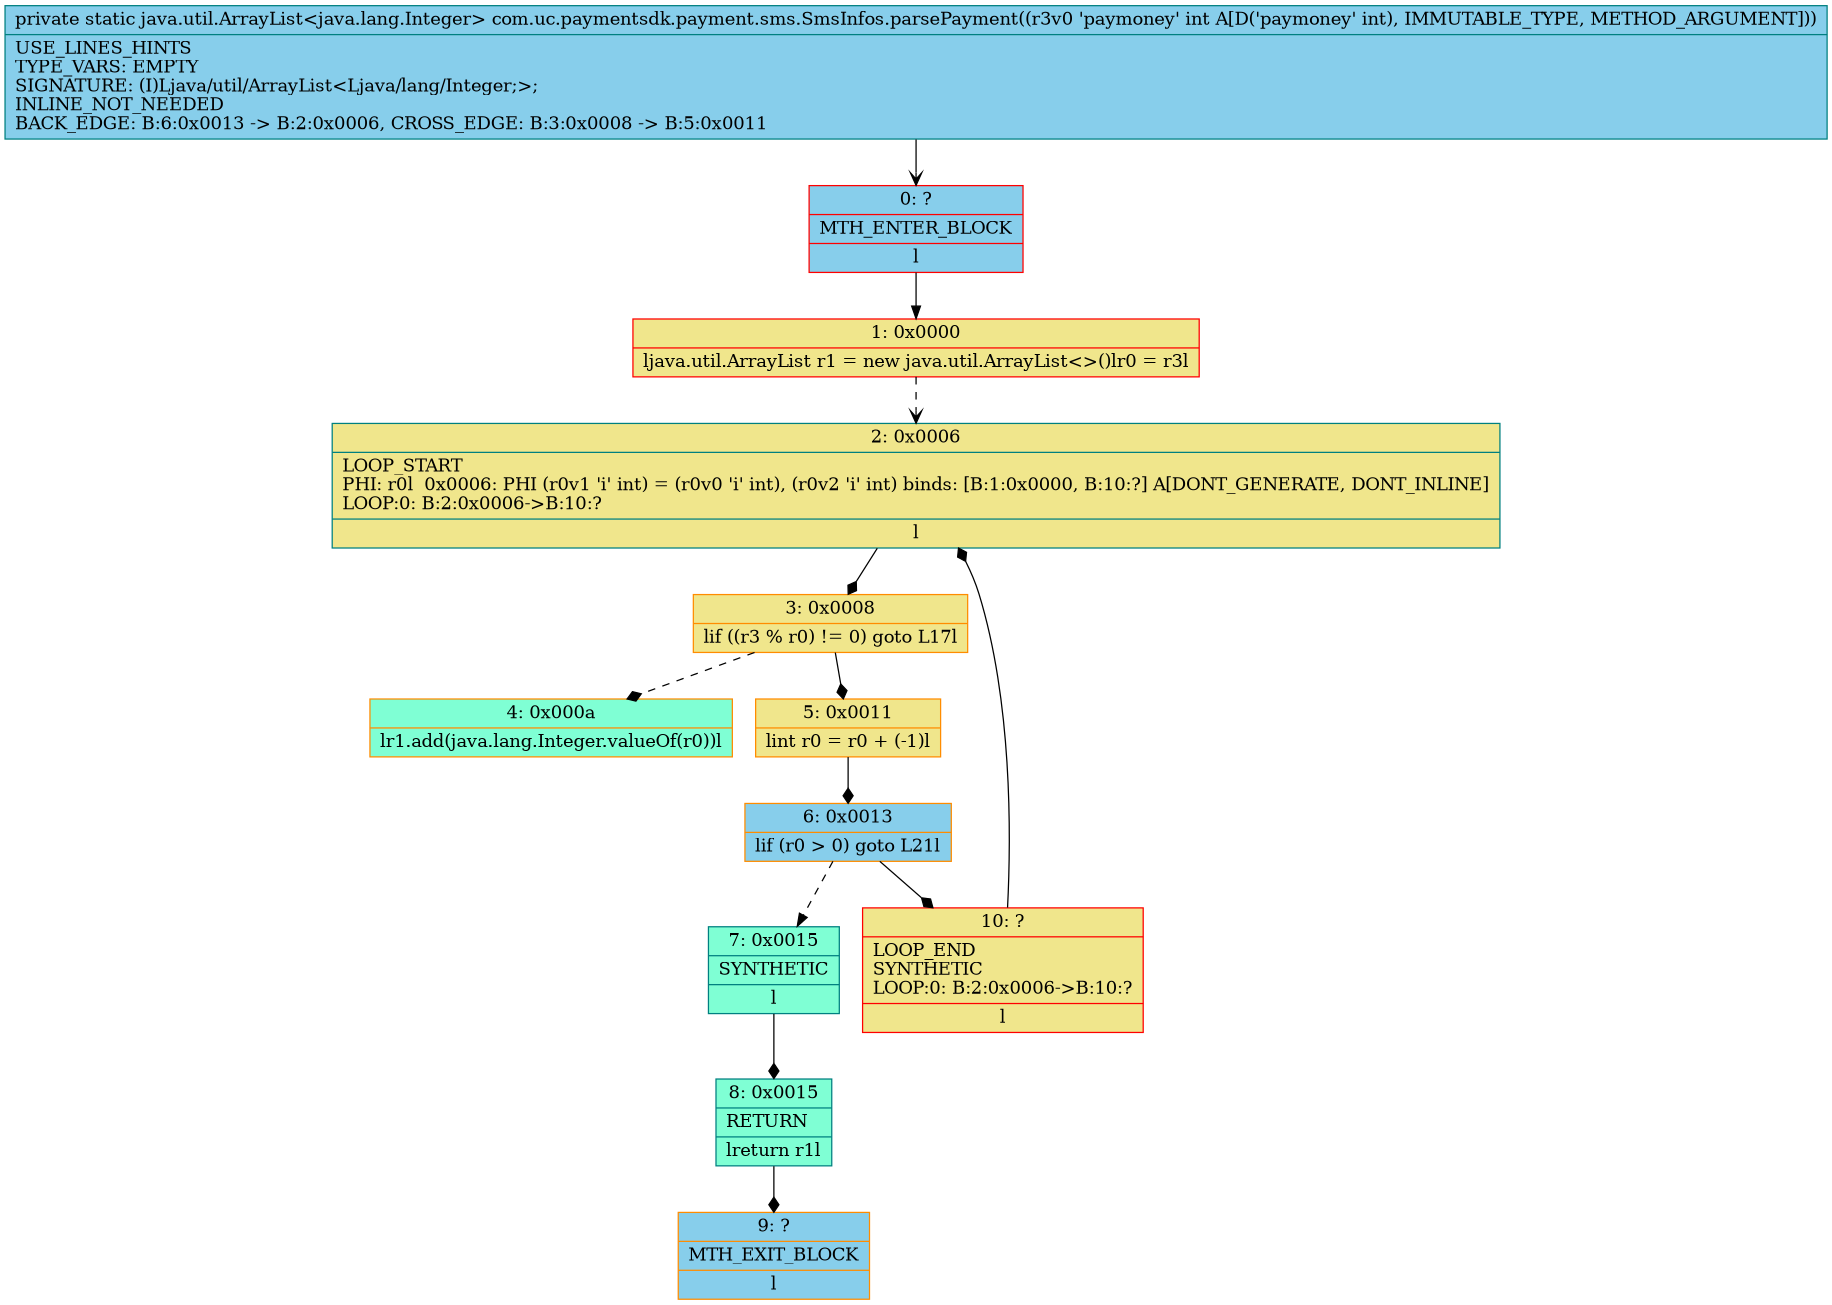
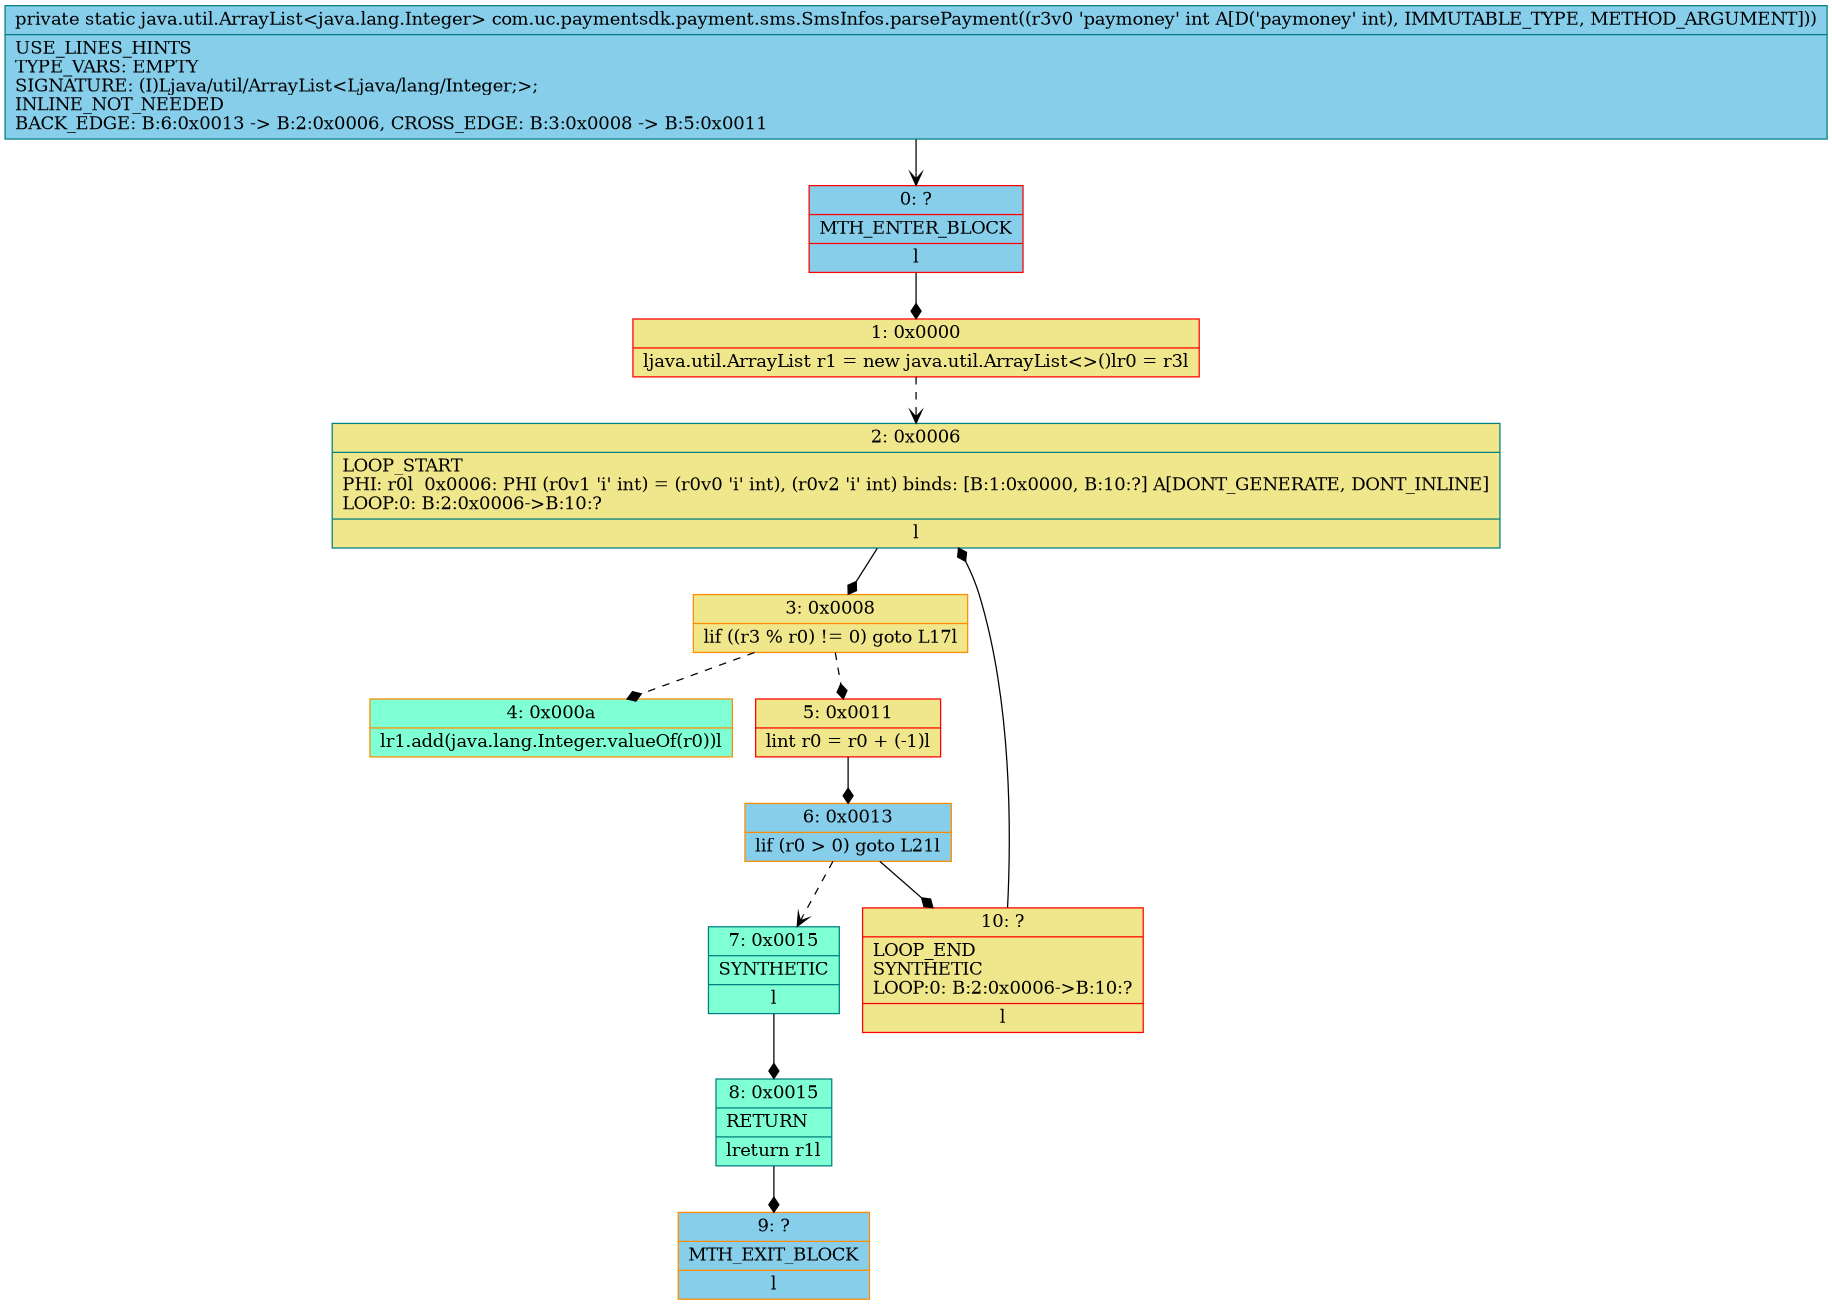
  digraph {
    node [color=darkorange fillcolor=khaki shape=record style=filled]
    edge [arrowhead=diamond]
    n1 [color=red fillcolor=skyblue label="{0\:\ ?|MTH_ENTER_BLOCK\l|l}"]
    n2 [color=red label="{1\:\ 0x0000|ljava.util.ArrayList r1 = new java.util.ArrayList\<\>()lr0 = r3l}"]
    n3 [color=teal label="{2\:\ 0x0006|LOOP_START\lPHI: r0l  0x0006: PHI (r0v1 'i' int) = (r0v0 'i' int), (r0v2 'i' int) binds: [B:1:0x0000, B:10:?] A[DONT_GENERATE, DONT_INLINE]\lLOOP:0: B:2:0x0006\-\>B:10:?\l|l}"]
    n4 [label="{3\:\ 0x0008|lif ((r3 % r0) != 0) goto L17l}"]
    n5 [fillcolor=aquamarine label="{4\:\ 0x000a|lr1.add(java.lang.Integer.valueOf(r0))l}"]
-   n6 [label="{5\:\ 0x0011|lint r0 = r0 + (\-1)l}"]
+   n6 [color=red label="{5\:\ 0x0011|lint r0 = r0 + (\-1)l}"]
    n7 [fillcolor=skyblue label="{6\:\ 0x0013|lif (r0 \> 0) goto L21l}"]
    n8 [color=teal fillcolor=aquamarine label="{7\:\ 0x0015|SYNTHETIC\l|l}"]
    n9 [color=red label="{10\:\ ?|LOOP_END\lSYNTHETIC\lLOOP:0: B:2:0x0006\-\>B:10:?\l|l}"]
    n10 [color=teal fillcolor=aquamarine label="{8\:\ 0x0015|RETURN\l|lreturn r1l}"]
    n11 [fillcolor=skyblue label="{9\:\ ?|MTH_EXIT_BLOCK\l|l}"]
    n12 [color=teal fillcolor=skyblue label="{private static java.util.ArrayList\<java.lang.Integer\> com.uc.paymentsdk.payment.sms.SmsInfos.parsePayment((r3v0 'paymoney' int A[D('paymoney' int), IMMUTABLE_TYPE, METHOD_ARGUMENT]))  | USE_LINES_HINTS\lTYPE_VARS: EMPTY\lSIGNATURE: (I)Ljava\/util\/ArrayList\<Ljava\/lang\/Integer;\>;\lINLINE_NOT_NEEDED\lBACK_EDGE: B:6:0x0013 \-\> B:2:0x0006, CROSS_EDGE: B:3:0x0008 \-\> B:5:0x0011\l}"]
-   n1 -> n2 [arrowhead=normal]
+   n1 -> n2
    n2 -> n3 [arrowhead=vee style=dashed]
    n3 -> n4
    n4 -> n5 [style=dashed]
-   n4 -> n6
+   n4 -> n6 [style=dashed]
    n6 -> n7
-   n7 -> n8 [arrowhead=normal style=dashed]
+   n7 -> n8 [arrowhead=vee style=dashed]
    n7 -> n9
    n8 -> n10
    n9 -> n3
    n10 -> n11
    n12 -> n1 [arrowhead=vee]
  }
